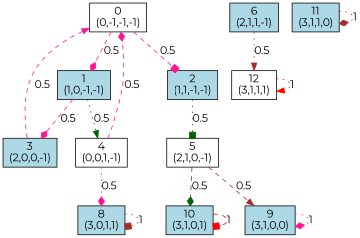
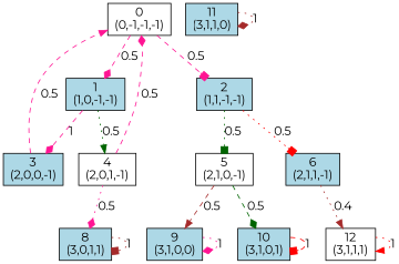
  digraph {
    fontname=Montserrat
    node [fillcolor=lightblue fontname=Montserrat shape=box style=filled]
    edge [arrowhead=diamond color=deeppink fontname=Montserrat style=dotted]
    n1 [fillcolor=white label="0\n(0,-1,-1,-1)"]
    n2 [label="1\n(1,0,-1,-1)"]
    n3 [label="2\n(1,1,-1,-1)"]
    n4 [label="3\n(2,0,0,-1)"]
-   n5 [fillcolor=white label="4\n(0,0,1,-1)"]
+   n5 [fillcolor=white label="4\n(2,0,1,-1)"]
    n6 [fillcolor=white label="5\n(2,1,0,-1)"]
    n7 [label="6\n(2,1,1,-1)"]
    n8 [label="8\n(3,0,1,1)"]
    n9 [label="9\n(3,1,0,0)"]
    n10 [label="10\n(3,1,0,1)"]
    n11 [fillcolor=white label="12\n(3,1,1,1)"]
    n12 [label="11\n(3,1,1,0)"]
    n1 -> n2 [label=0.5 style=dashed]
    n1 -> n3 [arrowhead=box label=0.5 style=dashed]
-   n2 -> n4 [label=0.5 style=dashed]
+   n2 -> n4 [label=1 style=dashed]
    n2 -> n5 [arrowhead=normal color=darkgreen label=0.5]
    n3 -> n6 [arrowhead=box color=darkgreen label=0.5]
+   n3 -> n7 [arrowhead=box color=red label=0.5]
    n4 -> n1 [arrowhead=normal label=0.5 style=dashed]
    n5 -> n1 [label=0.5 style=dashed]
    n5 -> n8 [label=0.5]
    n6 -> n9 [arrowhead=normal color=brown label=0.5 style=dashed]
    n6 -> n10 [color=darkgreen label=0.5 style=dashed]
-   n7 -> n11 [arrowhead=normal color=brown label=0.5]
+   n7 -> n11 [arrowhead=normal color=brown label=0.4]
    n8 -> n8 [arrowhead=box color=brown label=1]
    n9 -> n9 [label=1]
    n10 -> n10 [arrowhead=box color=red label=1 style=dashed]
    n11 -> n11 [arrowhead=normal color=red label=1]
    n12 -> n12 [color=brown label=1]
  }
